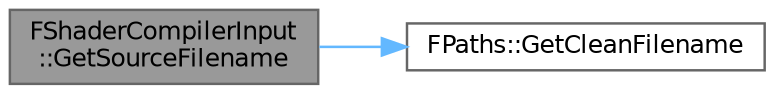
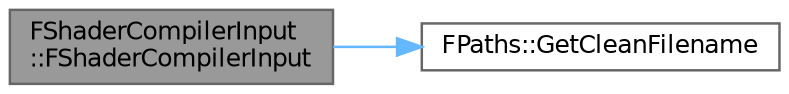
  digraph {
    rankdir=LR
    node [fontname=Helvetica fontsize=10 shape=box style=filled]
-   n1 [color=gray40 fillcolor=grey60 fontcolor=black height=0.2 label="FShaderCompilerInput\l::GetSourceFilename" width=0.4]
+   n1 [color=gray40 fillcolor=grey60 fontcolor=black height=0.2 label="FShaderCompilerInput\l::FShaderCompilerInput" width=0.4]
    n2 [color=grey40 fillcolor=white height=0.2 label="FPaths::GetCleanFilename" width=0.4]
    n1 -> n2 [color=steelblue1 fontname=Helvetica fontsize=10 labelfontname=Helvetica labelfontsize=10 style=solid]
  }
